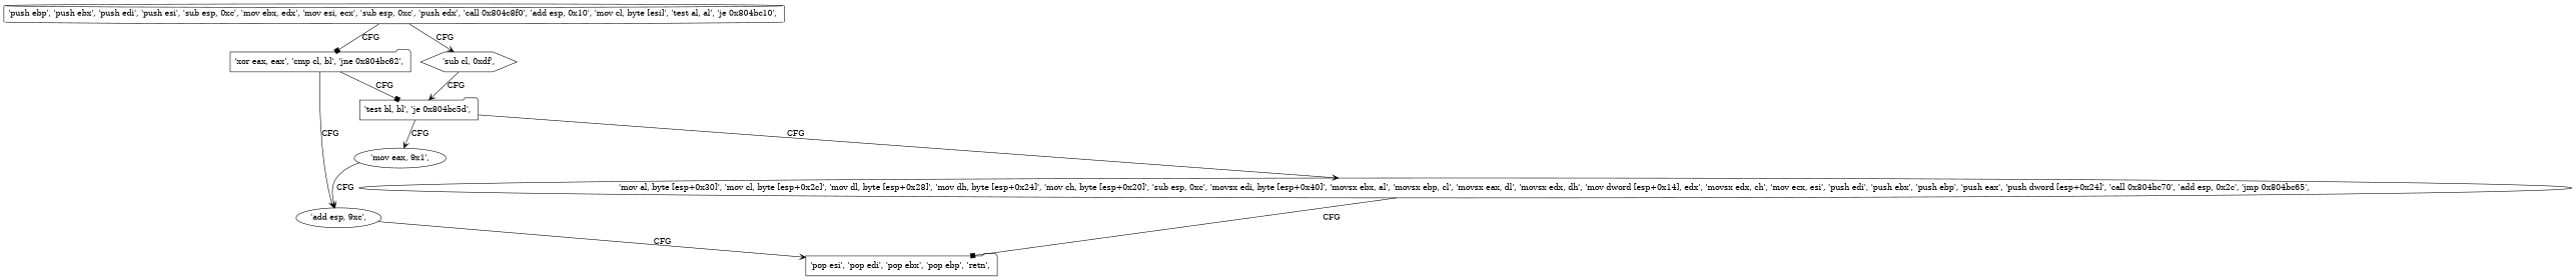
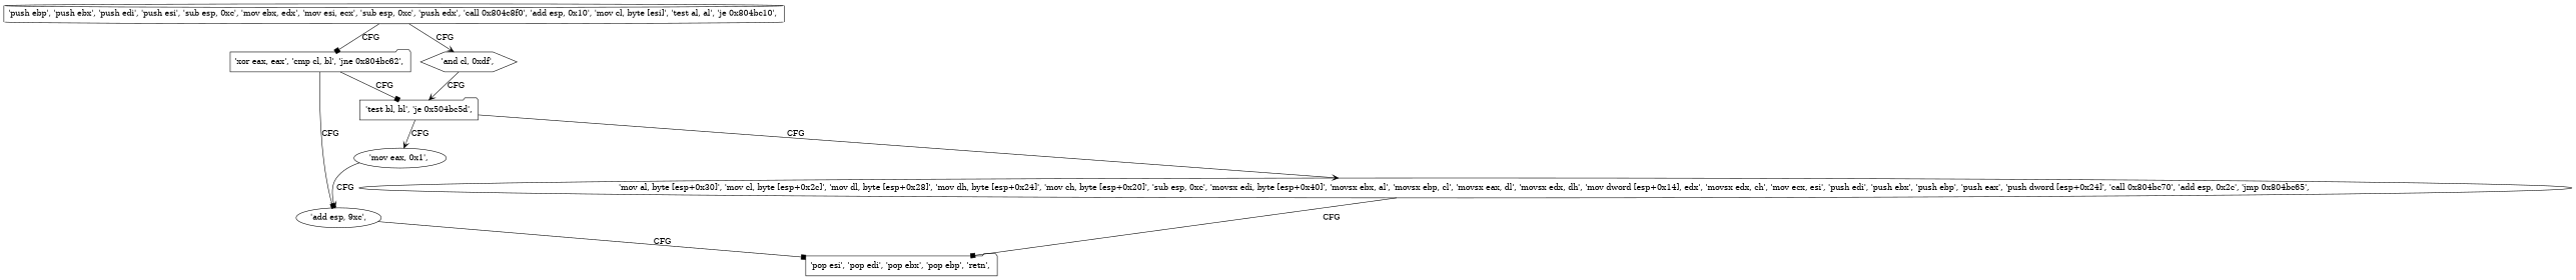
  digraph {
    node [shape=folder]
    edge [arrowhead=vee]
    n1 [label="'push ebp', 'push ebx', 'push edi', 'push esi', 'sub esp, 0xc', 'mov ebx, edx', 'mov esi, ecx', 'sub esp, 0xc', 'push edx', 'call 0x804c8f0', 'add esp, 0x10', 'mov cl, byte [esi]', 'test al, al', 'je 0x804bc10', " shape=cylinder]
    n2 [label="'xor eax, eax', 'cmp cl, bl', 'jne 0x804bc62', "]
-   n3 [label="'sub cl, 0xdf'," shape=hexagon]
+   n3 [label="'and cl, 0xdf', " shape=hexagon]
    n4 [label="'add esp, 9xc'," shape=ellipse]
-   n5 [label="'test bl, bl', 'je 0x804bc5d', "]
+   n5 [label="'test bl, bl', 'je 0x504bc5d',"]
    n6 [label="'pop esi', 'pop edi', 'pop ebx', 'pop ebp', 'retn', "]
-   n7 [label="'mov eax, 9x1'," shape=ellipse]
+   n7 [label="'mov eax, 0x1', " shape=ellipse]
    n8 [label="'mov al, byte [esp+0x30]', 'mov cl, byte [esp+0x2c]', 'mov dl, byte [esp+0x28]', 'mov dh, byte [esp+0x24]', 'mov ch, byte [esp+0x20]', 'sub esp, 0xc', 'movsx edi, byte [esp+0x40]', 'movsx ebx, al', 'movsx ebp, cl', 'movsx eax, dl', 'movsx edx, dh', 'mov dword [esp+0x14], edx', 'movsx edx, ch', 'mov ecx, esi', 'push edi', 'push ebx', 'push ebp', 'push eax', 'push dword [esp+0x24]', 'call 0x804bc70', 'add esp, 0x2c', 'jmp 0x804bc65', " shape=ellipse]
    n1 -> n2 [arrowhead=box label=CFG]
    n1 -> n3 [label=CFG]
-   n2 -> n4 [label=CFG]
+   n2 -> n4 [arrowhead=box label=CFG]
    n2 -> n5 [arrowhead=box label=CFG]
    n3 -> n5 [label=CFG]
-   n4 -> n6 [label=CFG]
+   n4 -> n6 [arrowhead=box label=CFG]
    n5 -> n7 [label=CFG]
    n5 -> n8 [label=CFG]
    n7 -> n4 [label=CFG]
    n8 -> n6 [arrowhead=box label=CFG]
  }
